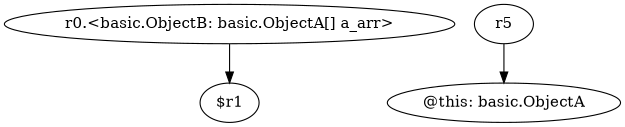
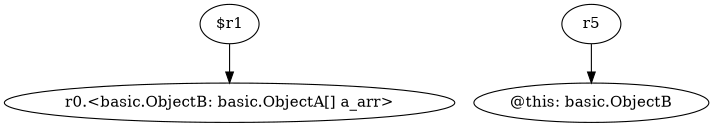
  digraph {
    n1 [label="$r1"]
    n2 [label="r0.<basic.ObjectB: basic.ObjectA[] a_arr>"]
    n3 [label=r5]
-   n4 [label="@this: basic.ObjectA"]
-   n2 -> n1
+   n4 [label="@this: basic.ObjectB"]
+   n1 -> n2
    n3 -> n4
  }
